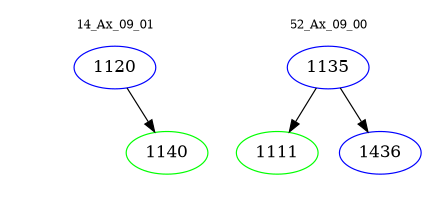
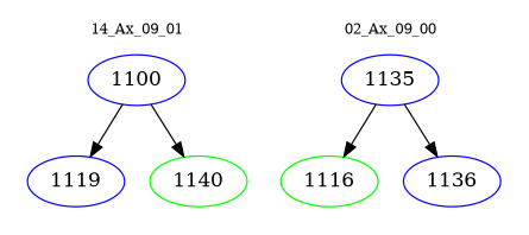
  digraph {
    node [color=blue]
    edge [color=black]
-   n1 [label=1120]
+   n1 [label=1100]
+   n2 [label=1119]
    n3 [color=green label=1140]
    n4 [label=1135]
-   n5 [color=green label=1111]
-   n6 [label=1436]
+   n5 [color=green label=1116]
+   n6 [label=1136]
    subgraph cluster_1 {
      color=white
      fontsize=10
      label="14_Ax_09_01"
      n1
+     n2
      n3
    }
    subgraph cluster_2 {
      color=white
      fontsize=10
-     label="52_Ax_09_00"
+     label="02_Ax_09_00"
      n4
      n5
      n6
    }
+   n1 -> n2
    n1 -> n3
    n4 -> n5
    n4 -> n6
  }
